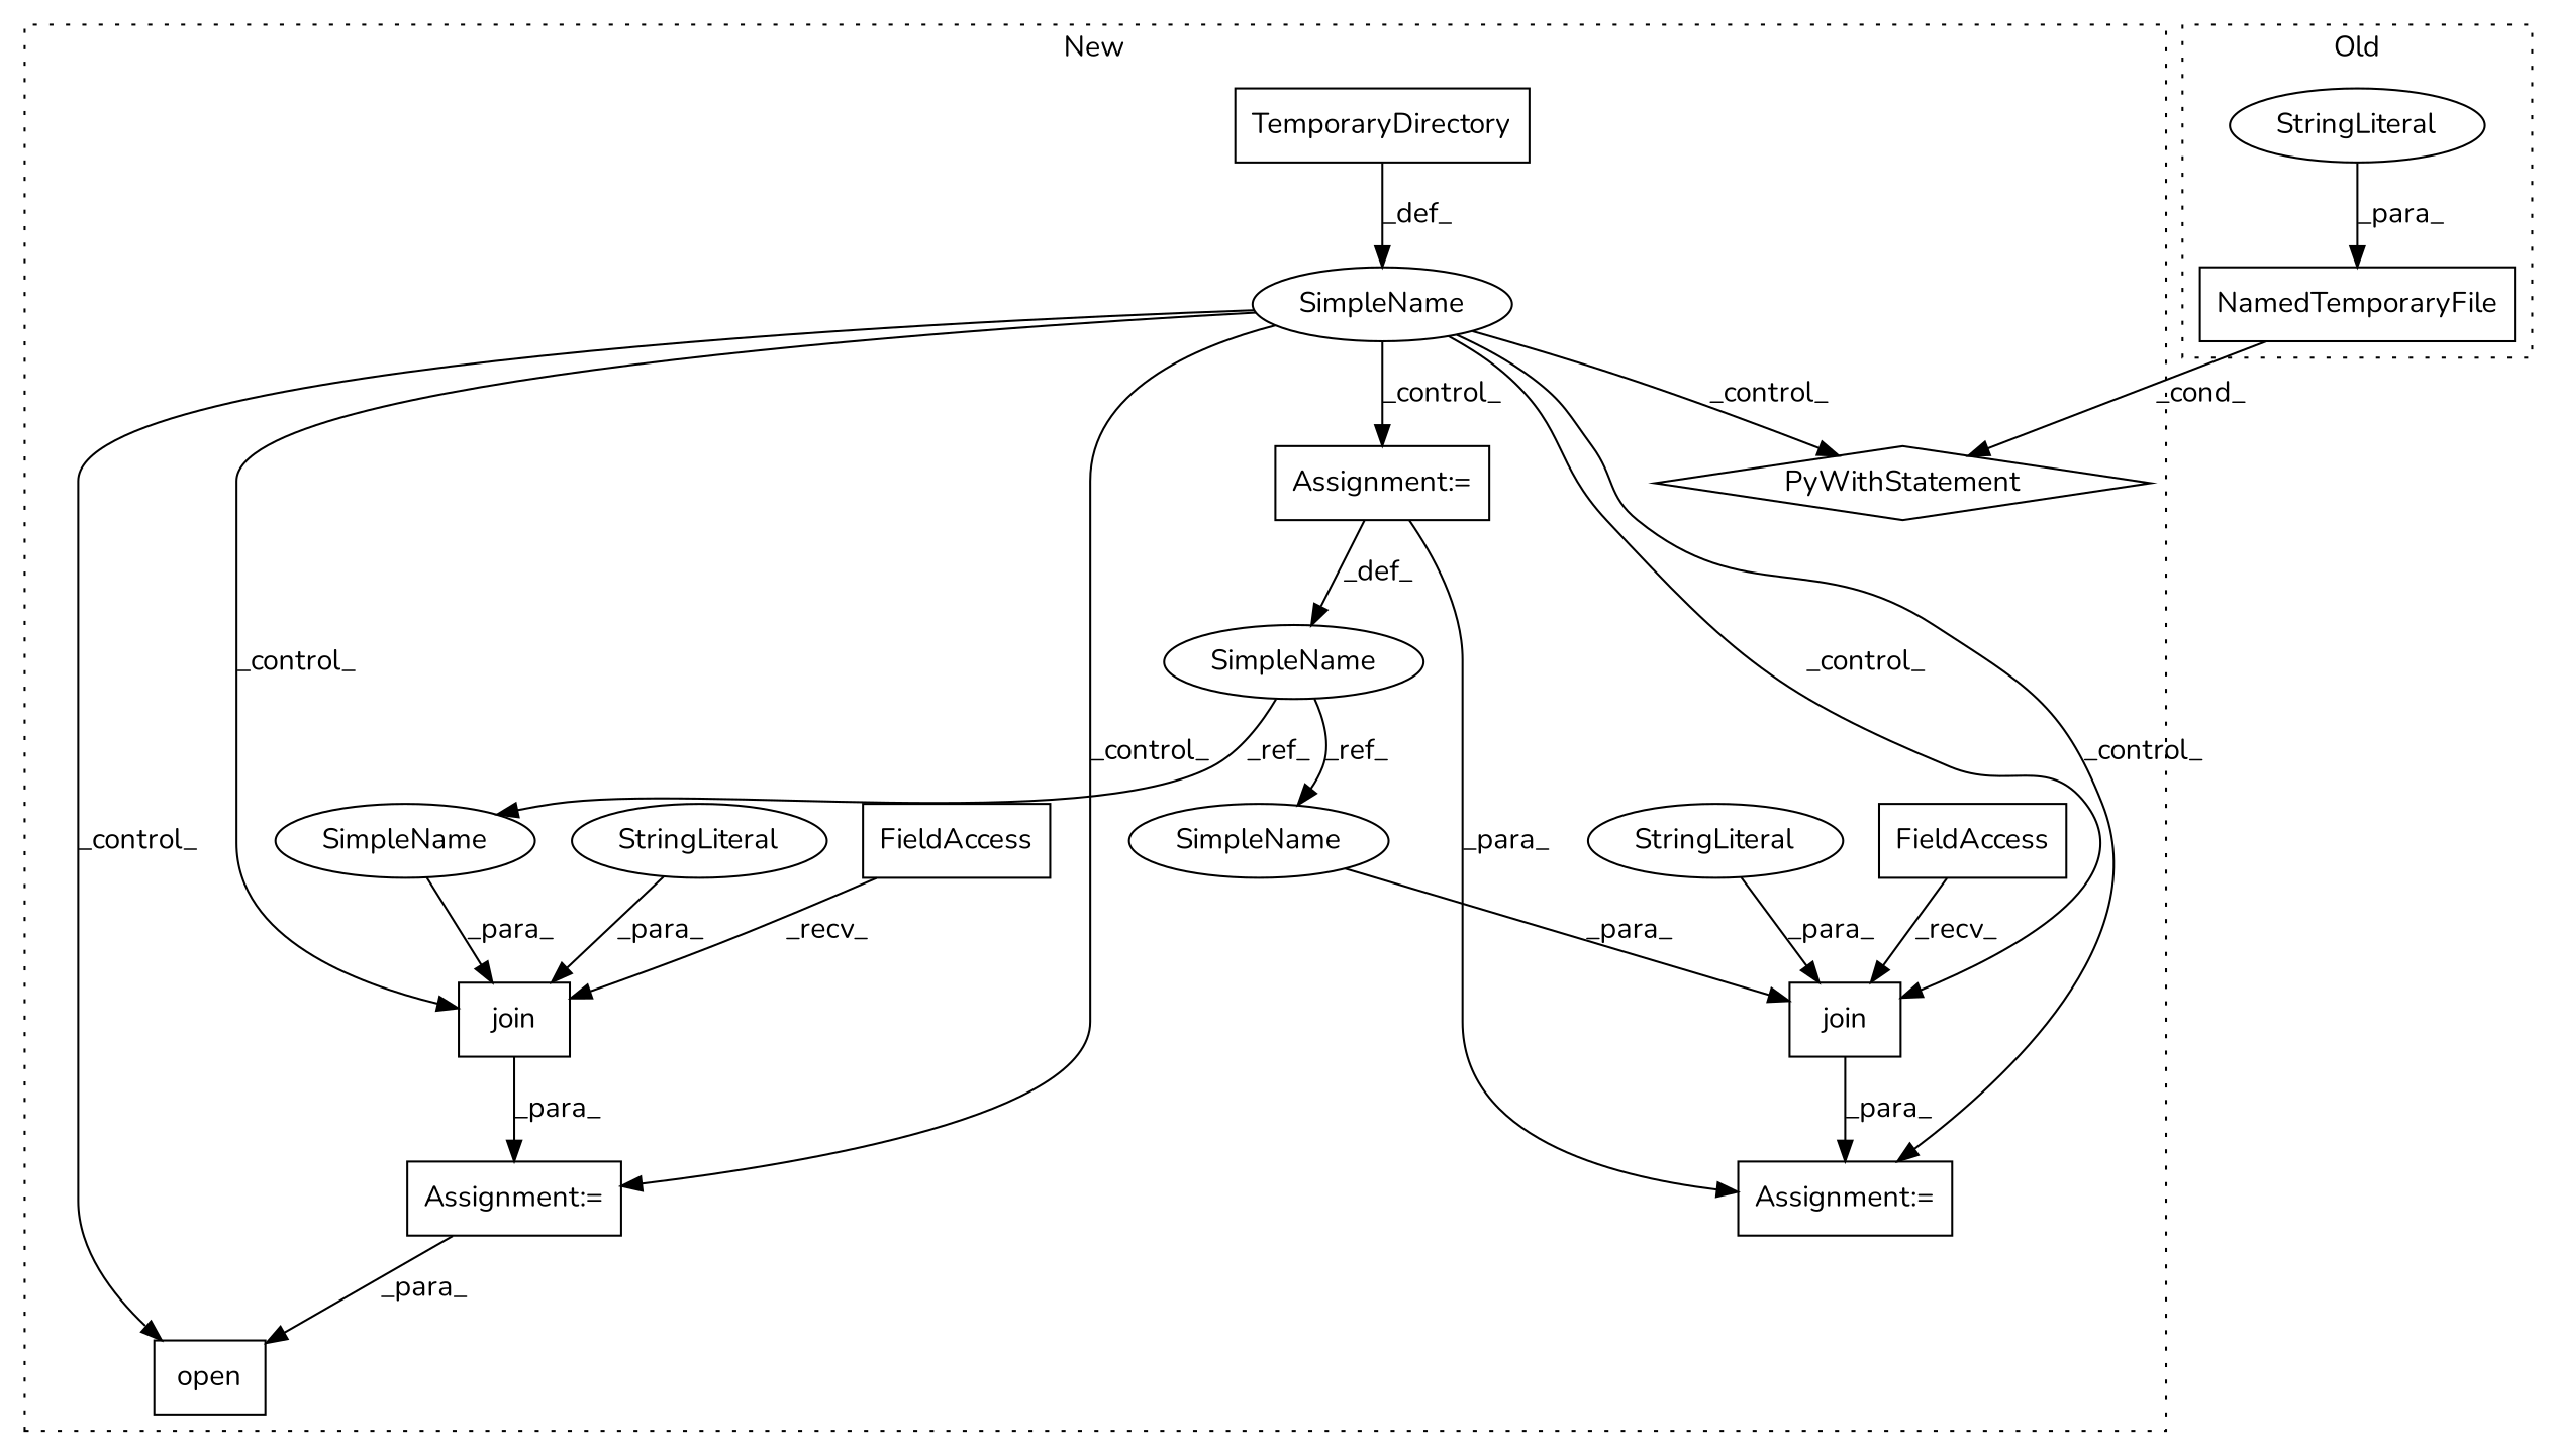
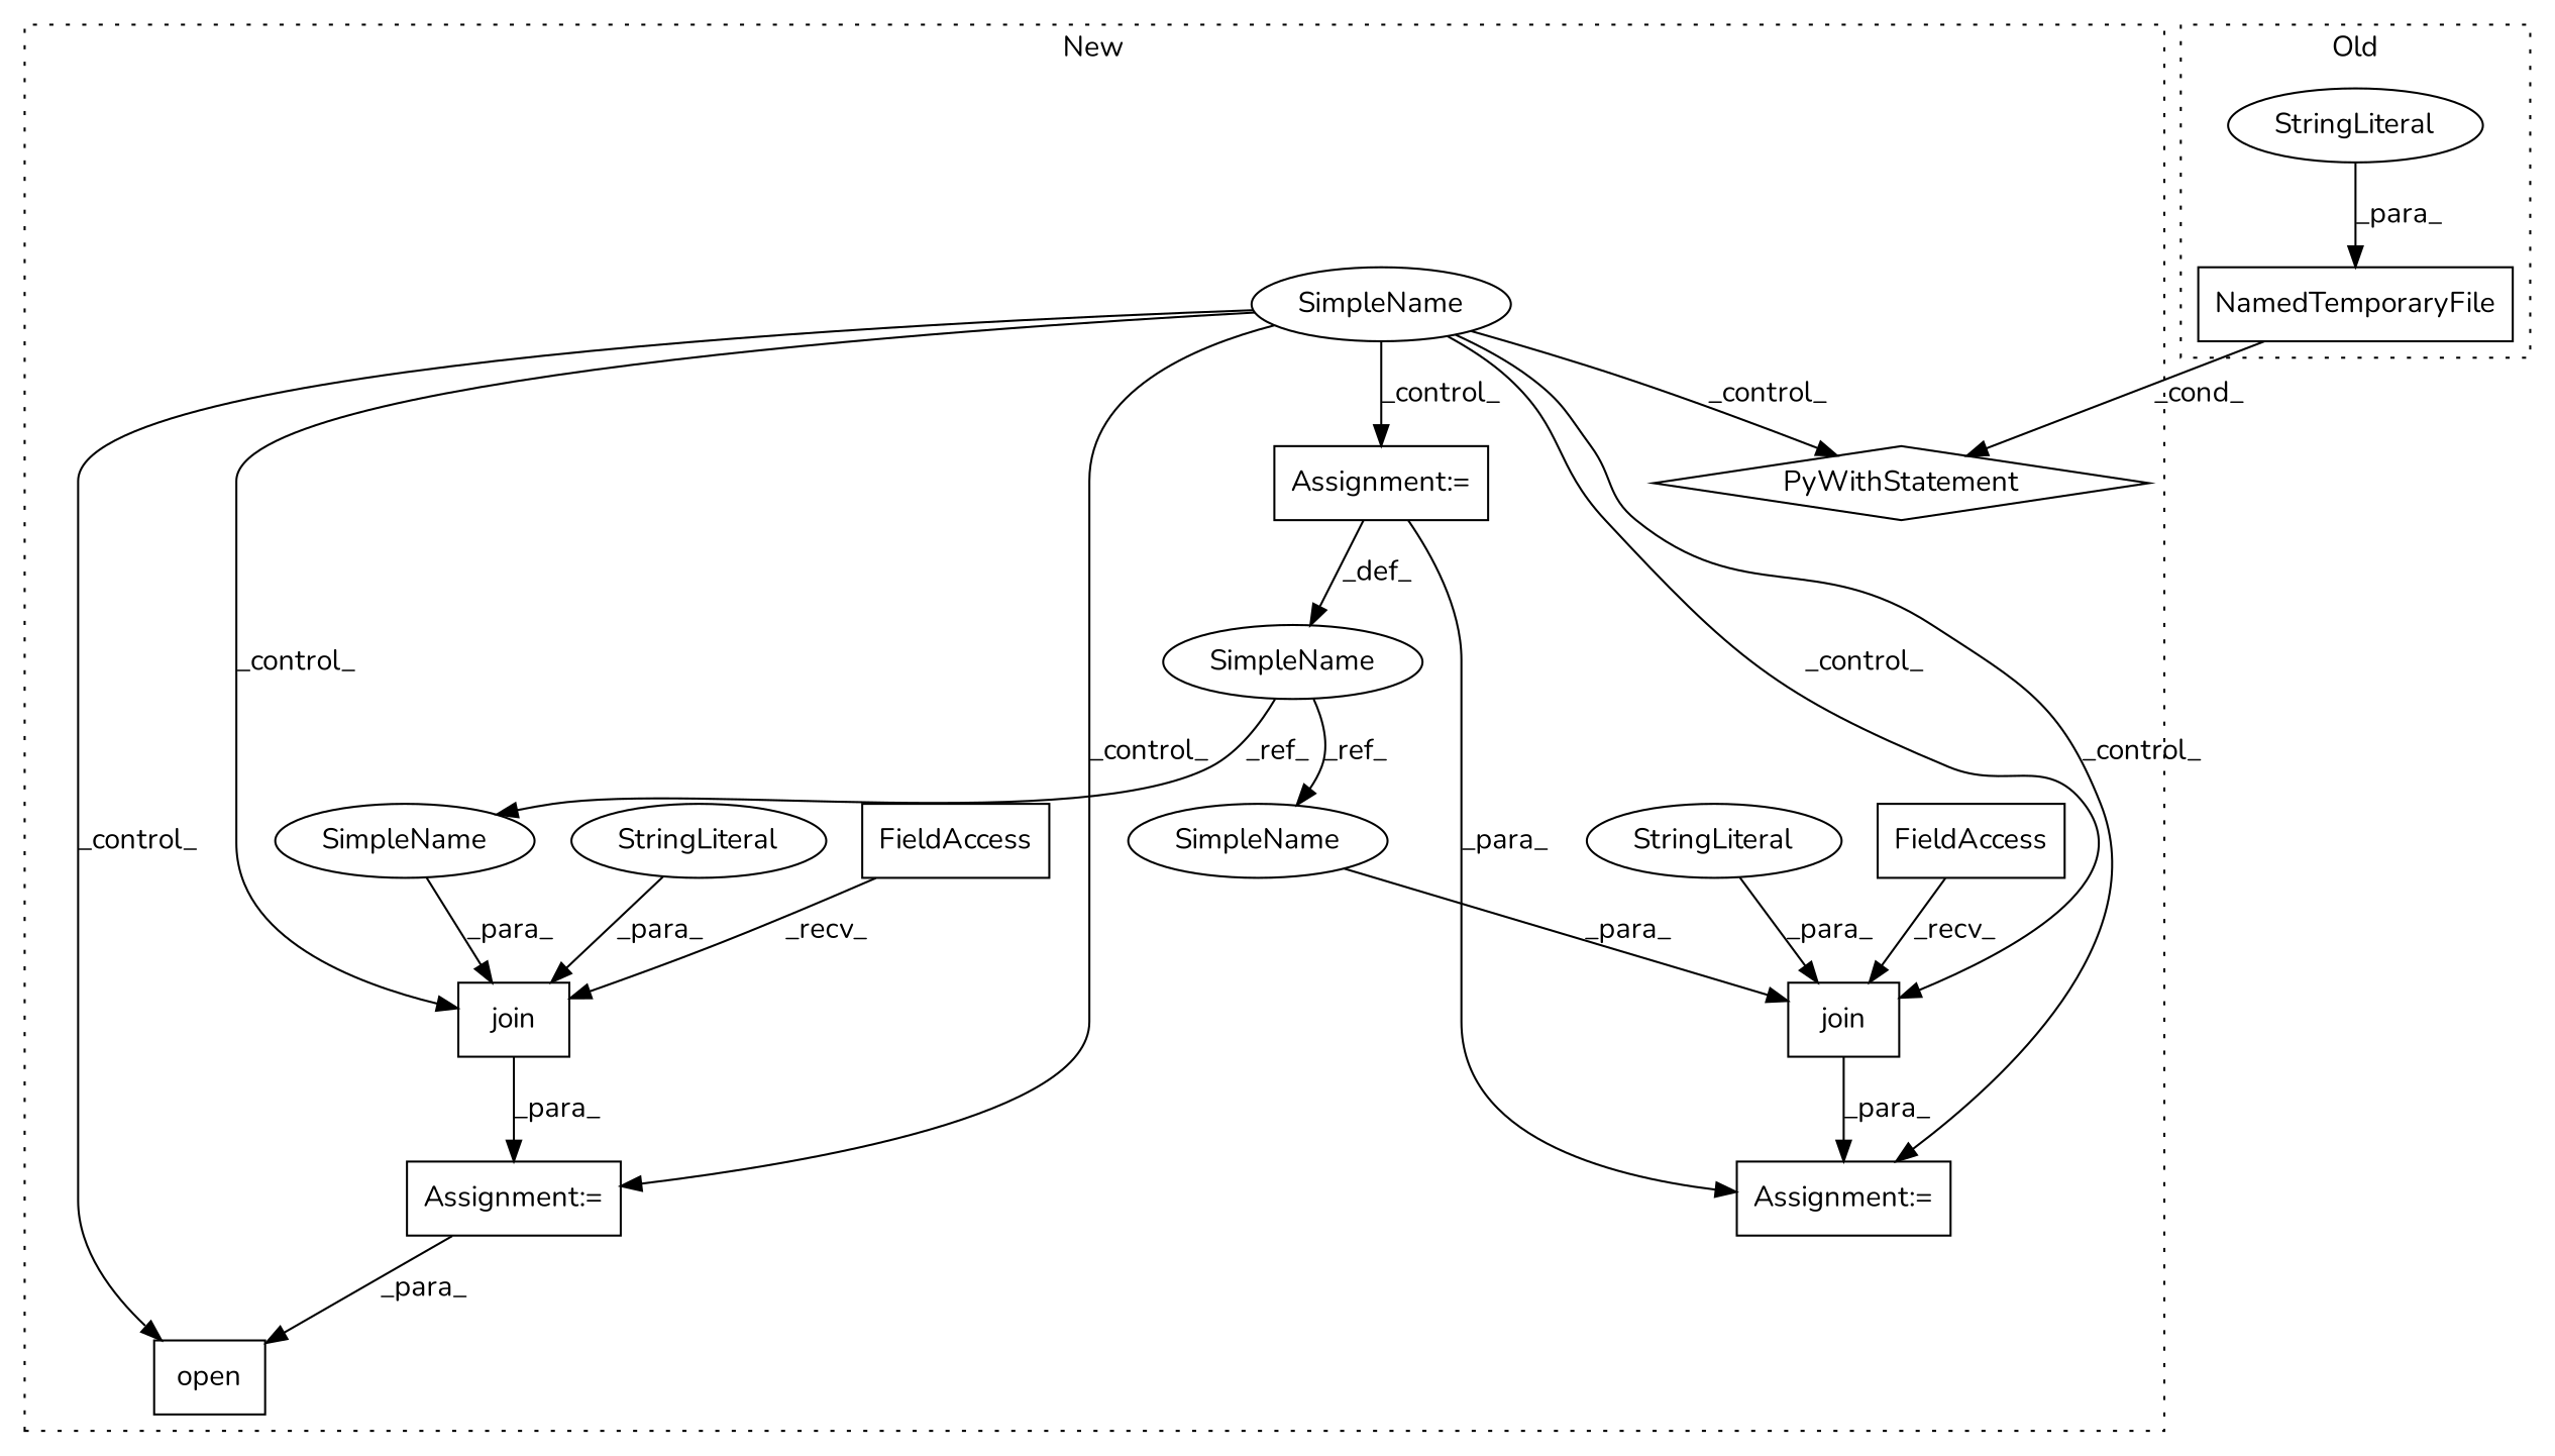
  digraph {
    fontname=Nunito
    node [a=32 fontname=Nunito l=7 s=2514 shape=box]
    edge [fontname=Nunito]
    n1 [l="19,1" label=NamedTemporaryFile s="2417,2447"]
    n2 [a=45 l=3 label=StringLiteral s=2444 shape=ellipse]
-   n3 [l=20 label=TemporaryDirectory s=2480]
    n4 [a=104 l="10,2" label=PyWithStatement s="2710,2748" shape=diamond]
    n5 [a=42 label=SimpleName shape=ellipse l="" s=""]
    n6 [l="5,1" label=open s="2720,2747"]
    n7 [a=7 l=1 label="Assignment:=" s=2551]
    n8 [a=7 label="Assignment:="]
    n9 [l="5,1" label=join s="2560,2584"]
    n10 [a=45 l=11 label=StringLiteral s=2573 shape=ellipse]
    n11 [a=22 label=FieldAccess s=2552]
    n12 [l="5,1" label=join s="2676,2701"]
    n13 [a=42 label=SimpleName shape=ellipse]
    n14 [a=45 l=12 label=StringLiteral s=2689 shape=ellipse]
    n15 [a=22 label=FieldAccess s=2668]
    n16 [a=7 l=1 label="Assignment:=" s=2667]
    n17 [a=42 label=SimpleName s=2681 shape=ellipse]
    n18 [a=42 label=SimpleName s=2565 shape=ellipse]
    subgraph cluster_1 {
      label=Old
      style=dotted
      n1
      n2
    }
    subgraph cluster_2 {
      label=New
      style=dotted
-     n3
      n4
      n5
      n6
      n7
      n8
      n9
      n10
      n11
      n12
      n13
      n14
      n15
      n16
      n17
      n18
    }
    n1 -> n4 [label=_cond_]
    n2 -> n1 [label=_para_]
-   n3 -> n5 [label=_def_]
    n5 -> n4 [label=_control_]
    n5 -> n6 [label=_control_]
    n5 -> n7 [label=_control_]
    n5 -> n8 [label=_control_]
    n5 -> n9 [label=_control_]
    n5 -> n12 [label=_control_]
    n5 -> n16 [label=_control_]
    n7 -> n6 [label=_para_]
    n8 -> n13 [label=_def_]
    n8 -> n16 [label=_para_]
    n9 -> n7 [label=_para_]
    n10 -> n9 [label=_para_]
    n11 -> n9 [label=_recv_]
    n12 -> n16 [label=_para_]
    n13 -> n17 [label=_ref_]
    n13 -> n18 [label=_ref_]
    n14 -> n12 [label=_para_]
    n15 -> n12 [label=_recv_]
    n17 -> n12 [label=_para_]
    n18 -> n9 [label=_para_]
  }
